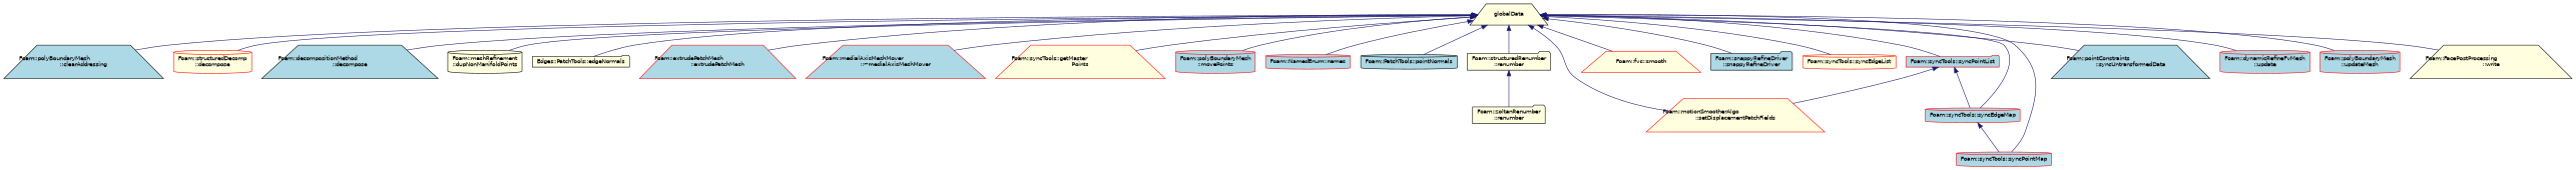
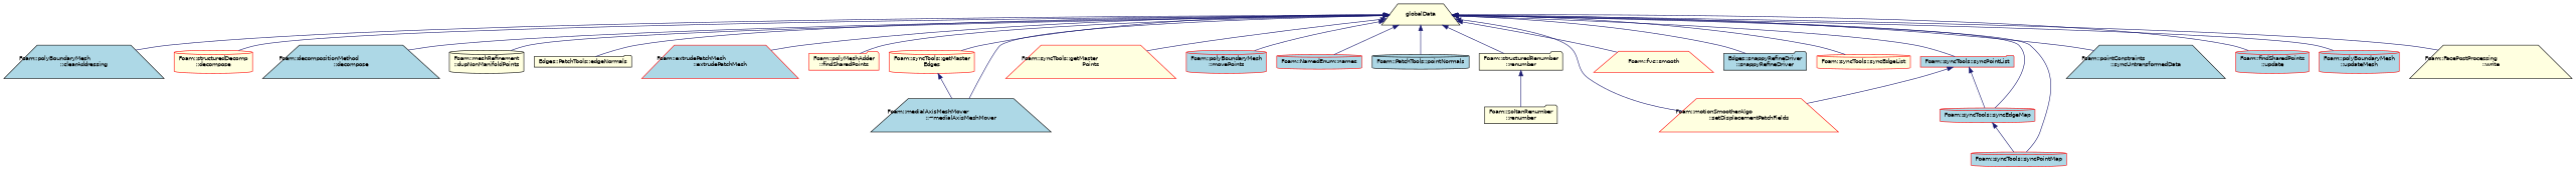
  digraph {
    rankdir=TB
    node [color=red fillcolor=lightblue fontname=Helvetica fontsize=10 shape=cylinder style=filled]
    edge [color=midnightblue dir=back fontname=Helvetica fontsize=10 labelfontname=Helvetica labelfontsize=10 style=solid]
    n1 [color=black fillcolor=lightyellow fontcolor=black height=0.2 label=globalData shape=trapezium width=0.4]
    n2 [color=black height=0.2 label="Foam::polyBoundaryMesh\l::clearAddressing" shape=trapezium width=0.4]
    n3 [fillcolor=lightyellow height=0.2 label="Foam::structuredDecomp\l::decompose" width=0.4]
    n4 [color=black height=0.2 label="Foam::decompositionMethod\l::decompose" shape=trapezium width=0.4]
    n5 [color=black fillcolor=lightyellow height=0.2 label="Foam::meshRefinement\l::dupNonManifoldPoints" width=0.4]
    n6 [color=black fillcolor=lightyellow height=0.2 label="Edges::PatchTools::edgeNormals" shape=folder width=0.4]
    n7 [height=0.2 label="Foam::extrudePatchMesh\l::extrudePatchMesh" shape=trapezium width=0.4]
-   n10 [height=0.2 label="Foam::medialAxisMeshMover\l::~medialAxisMeshMover" shape=trapezium width=0.4]
+   n8 [fillcolor=lightyellow height=0.2 label="Foam::polyMeshAdder\l::findSharedPoints" shape=folder width=0.4]
+   n9 [fillcolor=lightyellow height=0.2 label="Foam::syncTools::getMaster\lEdges" width=0.4]
+   n10 [color=black height=0.2 label="Foam::medialAxisMeshMover\l::~medialAxisMeshMover" shape=trapezium width=0.4]
    n11 [fillcolor=lightyellow height=0.2 label="Foam::syncTools::getMaster\lPoints" shape=trapezium width=0.4]
    n12 [height=0.2 label="Foam::polyBoundaryMesh\l::movePoints" width=0.4]
    n13 [height=0.2 label="Foam::NamedEnum::names" width=0.4]
    n14 [color=black height=0.2 label="Foam::PatchTools::pointNormals" width=0.4]
    n15 [color=black fillcolor=lightyellow height=0.2 label="Foam::structuredRenumber\l::renumber" shape=folder width=0.4]
    n16 [fillcolor=lightyellow height=0.2 label="Foam::motionSmootherAlgo\l::setDisplacementPatchFields" shape=trapezium width=0.4]
    n17 [fillcolor=lightyellow height=0.2 label="Foam::fvc::smooth" shape=trapezium width=0.4]
-   n18 [color=black height=0.2 label="Foam::snappyRefineDriver\l::snappyRefineDriver" shape=folder width=0.4]
+   n18 [color=black height=0.2 label="Edges::snappyRefineDriver\l::snappyRefineDriver" shape=folder width=0.4]
    n19 [fillcolor=lightyellow height=0.2 label="Foam::syncTools::syncEdgeList" width=0.4]
    n20 [height=0.2 label="Foam::syncTools::syncEdgeMap" width=0.4]
    n21 [height=0.2 label="Foam::syncTools::syncPointMap" width=0.4]
    n22 [height=0.2 label="Foam::syncTools::syncPointList" shape=folder width=0.4]
    n23 [color=black height=0.2 label="Foam::pointConstraints\l::syncUntransformedData" shape=trapezium width=0.4]
-   n24 [height=0.2 label="Foam::dynamicRefineFvMesh\l::update" width=0.4]
+   n24 [height=0.2 label="Foam::findSharedPoints\l::update" width=0.4]
    n25 [height=0.2 label="Foam::polyBoundaryMesh\l::updateMesh" width=0.4]
    n26 [color=black fillcolor=lightyellow height=0.2 label="Foam::FacePostProcessing\l::write" shape=trapezium width=0.4]
    n27 [color=black fillcolor=lightyellow height=0.2 label="Foam::zoltanRenumber\l::renumber" shape=folder width=0.4]
    n1 -> n2
    n1 -> n3
    n1 -> n4
    n1 -> n5
    n1 -> n6
    n1 -> n7
+   n1 -> n8
+   n1 -> n9
    n1 -> n10
    n1 -> n11
    n1 -> n12
    n1 -> n13
    n1 -> n14
    n1 -> n15
    n1 -> n16
    n1 -> n17
    n1 -> n18
    n1 -> n19
    n1 -> n20
    n1 -> n21
    n1 -> n22
    n1 -> n23
    n1 -> n24
    n1 -> n25
    n1 -> n26
+   n9 -> n10
    n15 -> n27
    n20 -> n21
    n22 -> n16
    n22 -> n20
  }
